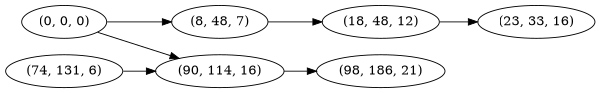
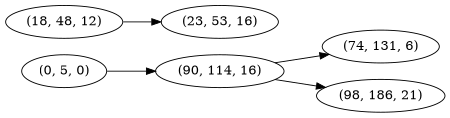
  digraph {
    rankdir=LR
-   "(0, 0, 0)"
-   "(8, 48, 7)"
+   "(0, 0, 0)" [label="(0, 5, 0)"]
    "(90, 114, 16)"
    n4 [label="(18, 48, 12)"]
    "(74, 131, 6)"
-   "(23, 33, 16)"
+   "(23, 33, 16)" [label="(23, 53, 16)"]
    n7 [label="(98, 186, 21)"]
-   "(0, 0, 0)" -> "(8, 48, 7)"
    "(0, 0, 0)" -> "(90, 114, 16)"
-   "(8, 48, 7)" -> n4
    "(90, 114, 16)" -> n7
    n4 -> "(23, 33, 16)"
-   "(74, 131, 6)" -> "(90, 114, 16)"
+   "(90, 114, 16)" -> "(74, 131, 6)"
  }
